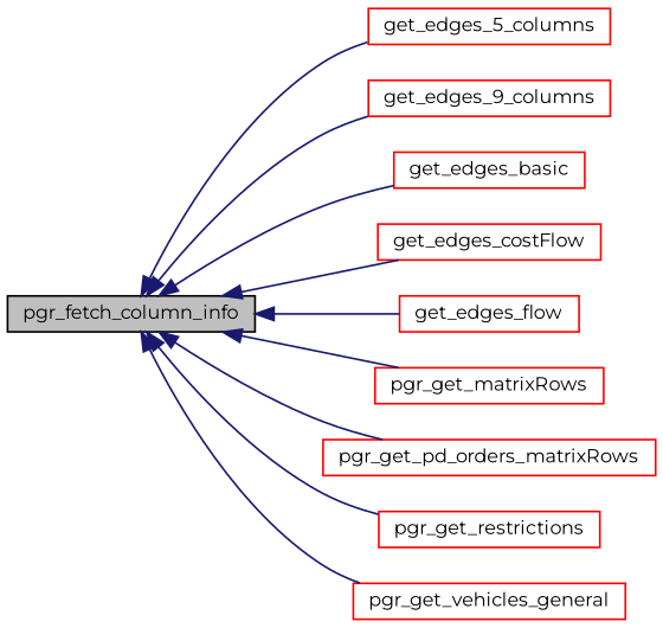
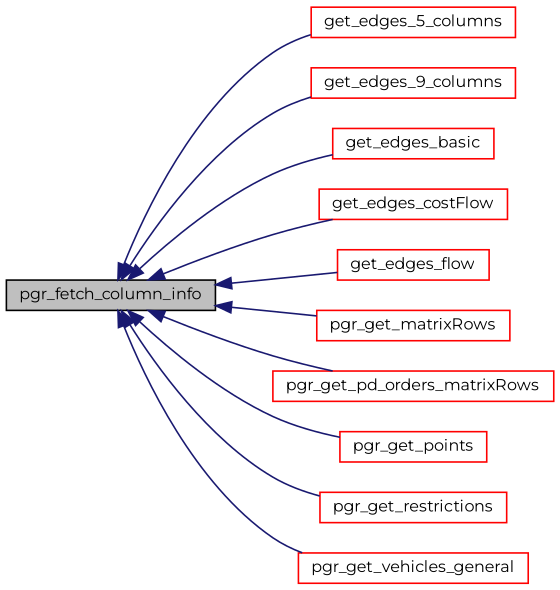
  digraph {
    fontname=Montserrat
    rankdir=LR
    node [color=red fillcolor=white fontname=Montserrat fontsize=10 shape=record style=filled]
    edge [color=midnightblue dir=back fontname=Montserrat fontsize=10 labelfontname=Helvetica labelfontsize=10 style=solid]
    n1 [color=black fillcolor=grey75 fontcolor=black height=0.2 label=pgr_fetch_column_info width=0.4]
    n2 [height=0.2 label=get_edges_5_columns width=0.4]
    n3 [height=0.2 label=get_edges_9_columns width=0.4]
    n4 [height=0.2 label=get_edges_basic width=0.4]
    n5 [height=0.2 label=get_edges_costFlow width=0.4]
    n6 [height=0.2 label=get_edges_flow width=0.4]
    n7 [height=0.2 label=pgr_get_matrixRows width=0.4]
    n8 [height=0.2 label=pgr_get_pd_orders_matrixRows width=0.4]
+   n9 [height=0.2 label=pgr_get_points width=0.4]
    n10 [height=0.2 label=pgr_get_restrictions width=0.4]
    n11 [height=0.2 label=pgr_get_vehicles_general width=0.4]
    n1 -> n2
    n1 -> n3
    n1 -> n4
    n1 -> n5
    n1 -> n6
    n1 -> n7
    n1 -> n8
+   n1 -> n9
    n1 -> n10
    n1 -> n11
  }
